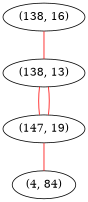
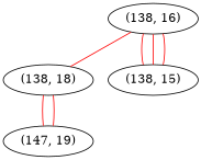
  graph {
    edge [color=red weight=1]
    "(138, 16)"
-   "(138, 18)" [label="(138, 13)"]
+   "(138, 18)"
+   "(138, 15)"
    n4 [label="(147, 19)"]
-   "(4, 84)"
    "(138, 16)" -- "(138, 18)"
+   "(138, 16)" -- "(138, 15)"
+   "(138, 16)" -- "(138, 15)"
+   "(138, 16)" -- "(138, 15)"
    "(138, 18)" -- n4
    "(138, 18)" -- n4
-   n4 -- "(4, 84)"
  }
